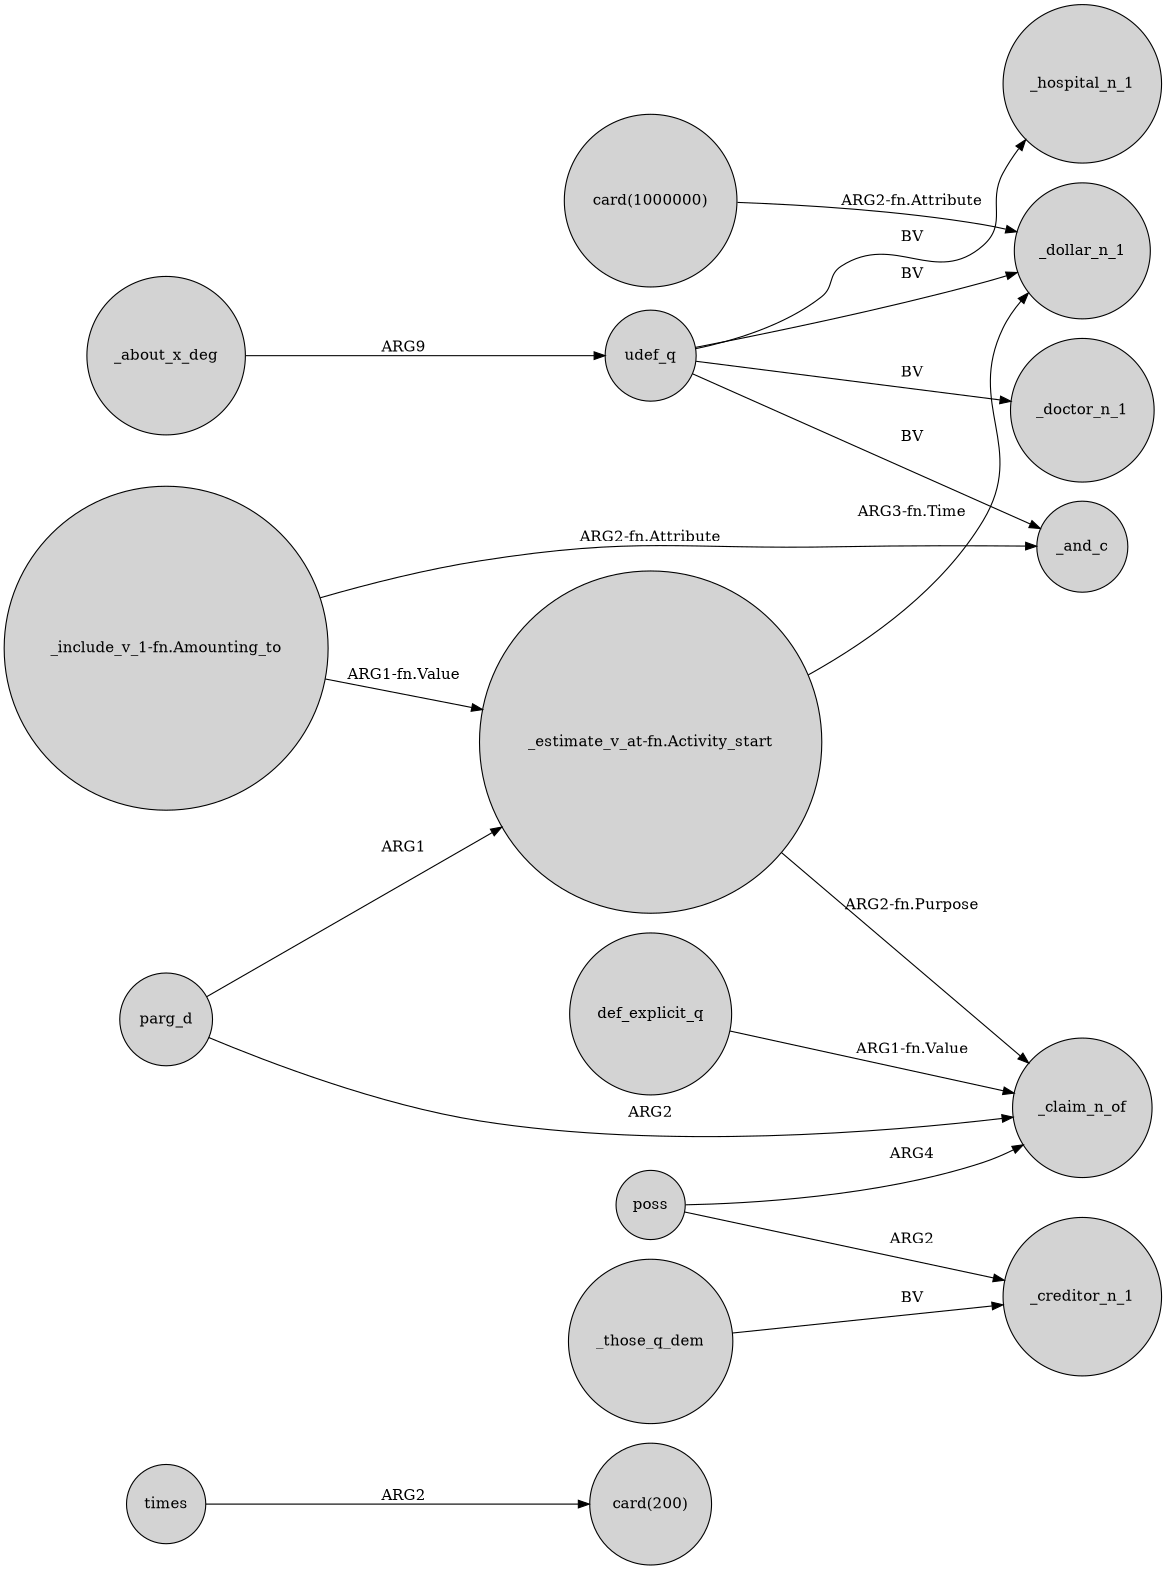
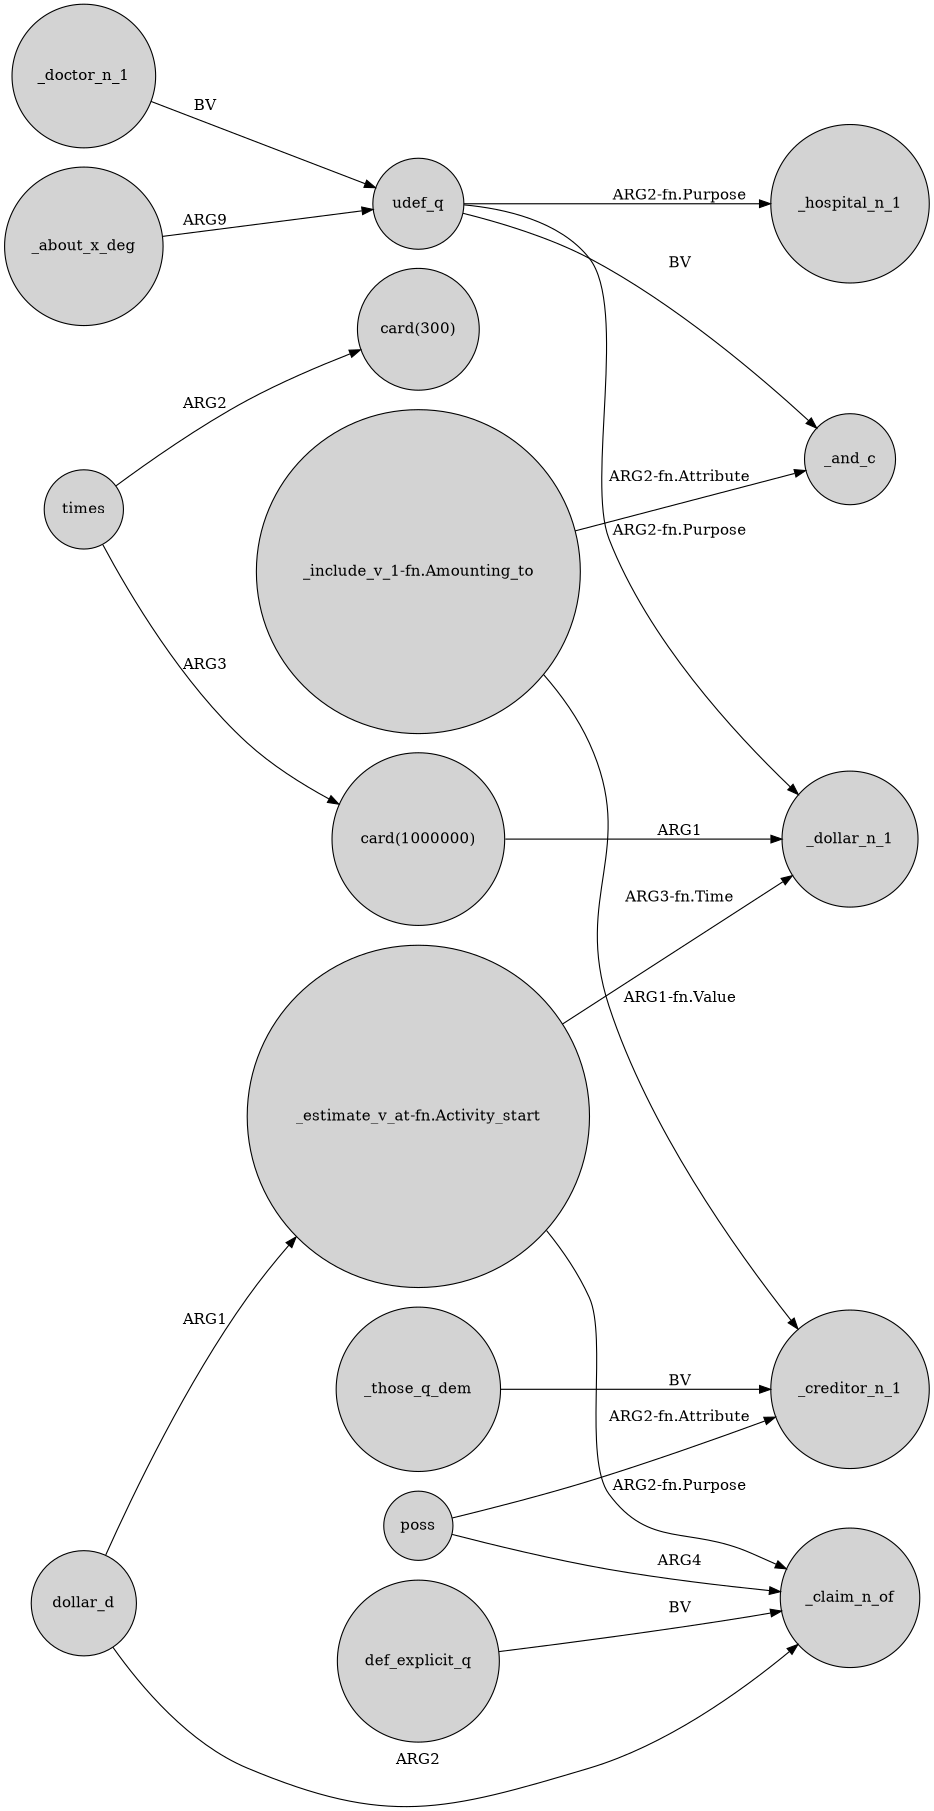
  digraph {
    rankdir=LR
    node [shape=circle style=filled]
    times
    "card(1000000)"
-   "card(200)"
+   "card(200)" [label="card(300)"]
    _dollar_n_1
    poss
    _creditor_n_1
    _claim_n_of
    udef_q
    _and_c
    _doctor_n_1
    _hospital_n_1
-   parg_d
+   parg_d [label=dollar_d]
    "_estimate_v_at-fn.Activity_start"
    def_explicit_q
    _about_x_deg
    "_include_v_1-fn.Amounting_to"
    _those_q_dem
+   times -> "card(1000000)" [label=ARG3]
    times -> "card(200)" [label=ARG2]
-   "card(1000000)" -> _dollar_n_1 [label="ARG2-fn.Attribute"]
-   poss -> _creditor_n_1 [label=ARG2]
+   "card(1000000)" -> _dollar_n_1 [label=ARG1]
+   poss -> _creditor_n_1 [label="ARG2-fn.Attribute"]
    poss -> _claim_n_of [label=ARG4]
-   udef_q -> _dollar_n_1 [label=BV]
+   udef_q -> _dollar_n_1 [label="ARG2-fn.Purpose"]
    udef_q -> _and_c [label=BV]
-   udef_q -> _doctor_n_1 [label=BV]
-   udef_q -> _hospital_n_1 [label=BV]
+   _doctor_n_1 -> udef_q [label=BV]
+   udef_q -> _hospital_n_1 [label="ARG2-fn.Purpose"]
    parg_d -> _claim_n_of [label=ARG2]
    parg_d -> "_estimate_v_at-fn.Activity_start" [label=ARG1]
    "_estimate_v_at-fn.Activity_start" -> _dollar_n_1 [label="ARG3-fn.Time"]
    "_estimate_v_at-fn.Activity_start" -> _claim_n_of [label="ARG2-fn.Purpose"]
-   def_explicit_q -> _claim_n_of [label="ARG1-fn.Value"]
+   def_explicit_q -> _claim_n_of [label=BV]
    _about_x_deg -> udef_q [label=ARG9]
-   "_include_v_1-fn.Amounting_to" -> "_estimate_v_at-fn.Activity_start" [label="ARG1-fn.Value"]
+   "_include_v_1-fn.Amounting_to" -> _creditor_n_1 [label="ARG1-fn.Value"]
    "_include_v_1-fn.Amounting_to" -> _and_c [label="ARG2-fn.Attribute"]
    _those_q_dem -> _creditor_n_1 [label=BV]
  }
